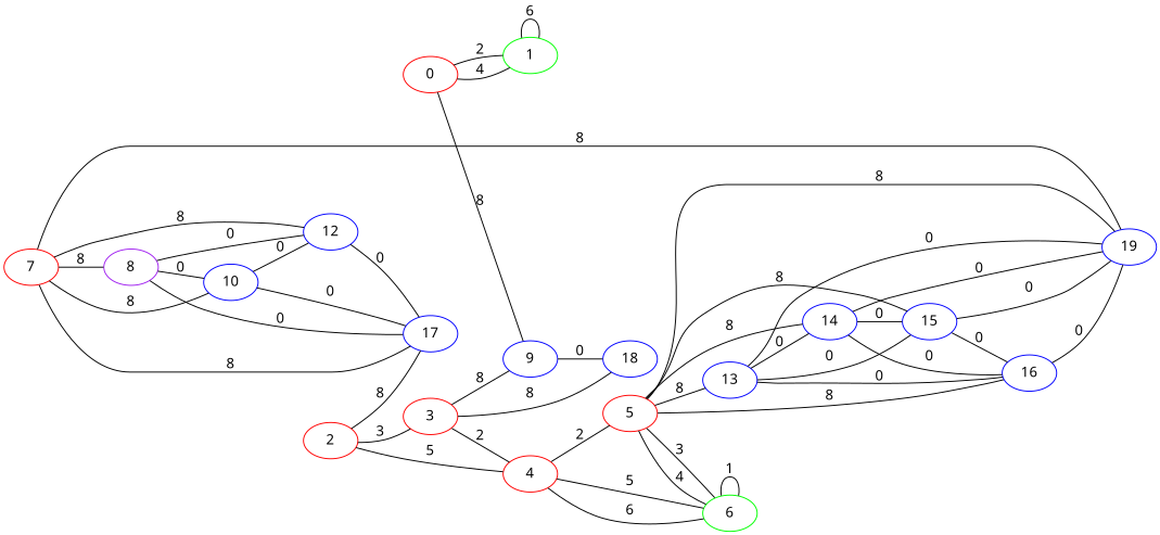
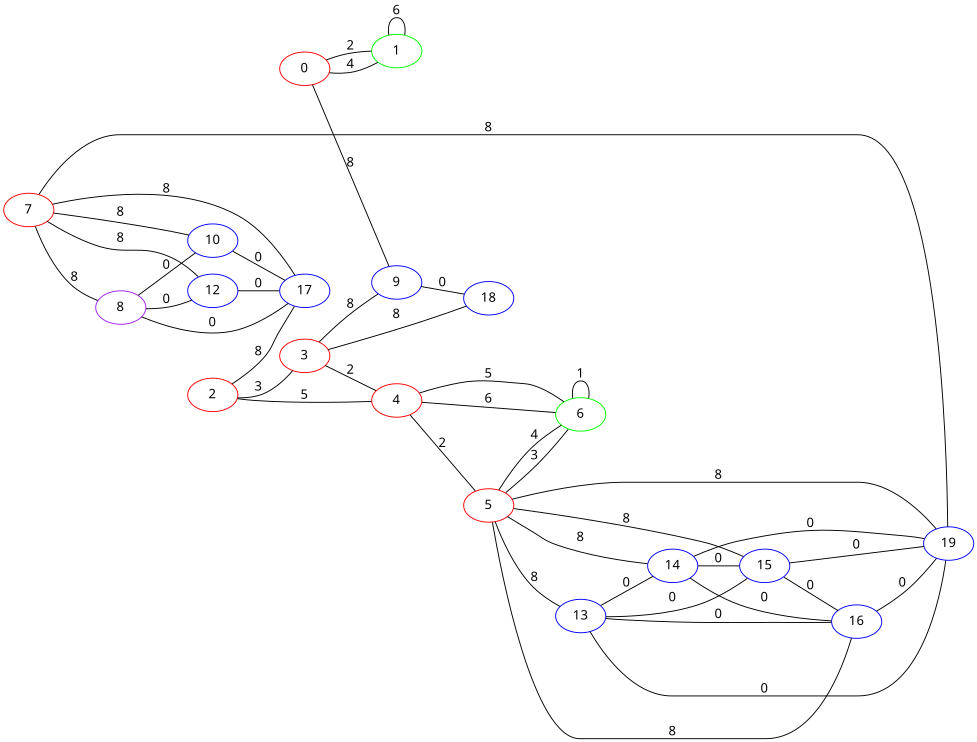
  graph {
    fontname="Noto Sans"
    rankdir=LR
    node [color=blue fontname="Noto Sans" weight=3]
    edge [fontname="Noto Sans"]
    0 [color=red weight=1]
    1 [color=green weight=2]
    9
    18
    2 [color=red weight=1]
    3 [color=red weight=1]
    4 [color=red weight=1]
    17
    5 [color=red weight=1]
    6 [color=green weight=2]
    13
    14
    15
    16
    19
    7 [color=red weight=1]
    8 [color=purple weight=4]
    10
    12
    0 -- 1 [label=2]
    0 -- 1 [label=4]
    0 -- 9 [label=8]
    1 -- 1 [label=6]
    9 -- 18 [label=0]
    2 -- 3 [label=3]
    2 -- 4 [label=5]
    2 -- 17 [label=8]
    3 -- 9 [label=8]
    3 -- 18 [label=8]
    3 -- 4 [label=2]
    4 -- 5 [label=2]
    4 -- 6 [label=5]
    4 -- 6 [label=6]
    5 -- 6 [label=3]
    5 -- 6 [label=4]
    5 -- 13 [label=8]
    5 -- 14 [label=8]
    5 -- 15 [label=8]
    5 -- 16 [label=8]
    5 -- 19 [label=8]
    6 -- 6 [label=1]
    13 -- 14 [label=0]
    13 -- 15 [label=0]
    13 -- 16 [label=0]
    13 -- 19 [label=0]
    14 -- 15 [label=0]
    14 -- 16 [label=0]
    14 -- 19 [label=0]
    15 -- 16 [label=0]
    15 -- 19 [label=0]
    16 -- 19 [label=0]
    7 -- 17 [label=8]
    7 -- 19 [label=8]
    7 -- 8 [label=8]
    7 -- 10 [label=8]
    7 -- 12 [label=8]
    8 -- 17 [label=0]
    8 -- 10 [label=0]
    8 -- 12 [label=0]
    10 -- 17 [label=0]
-   10 -- 12 [label=0]
    12 -- 17 [label=0]
  }
